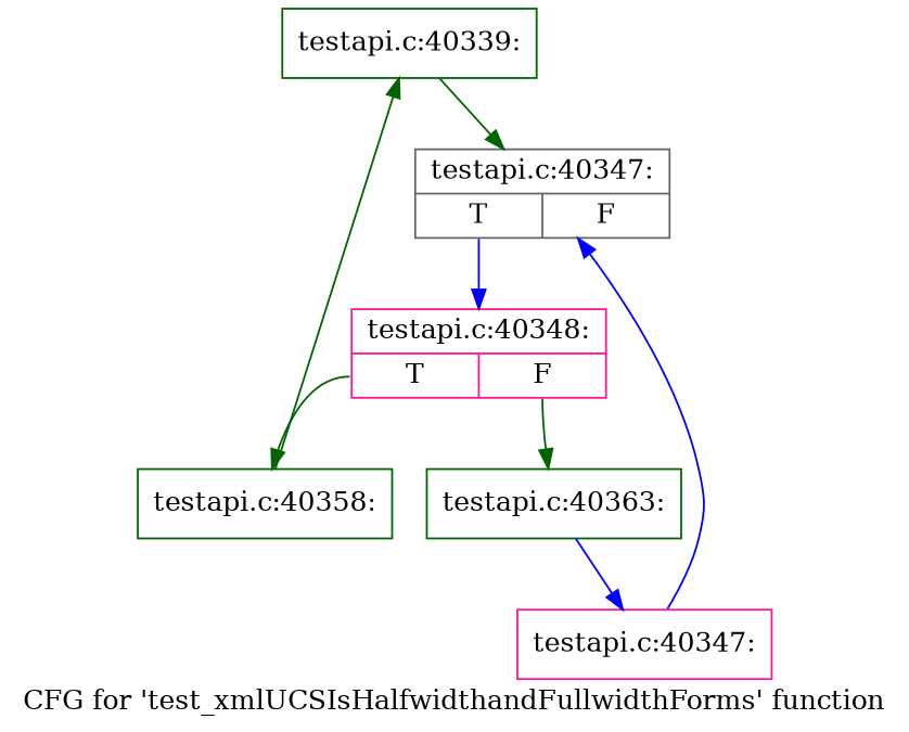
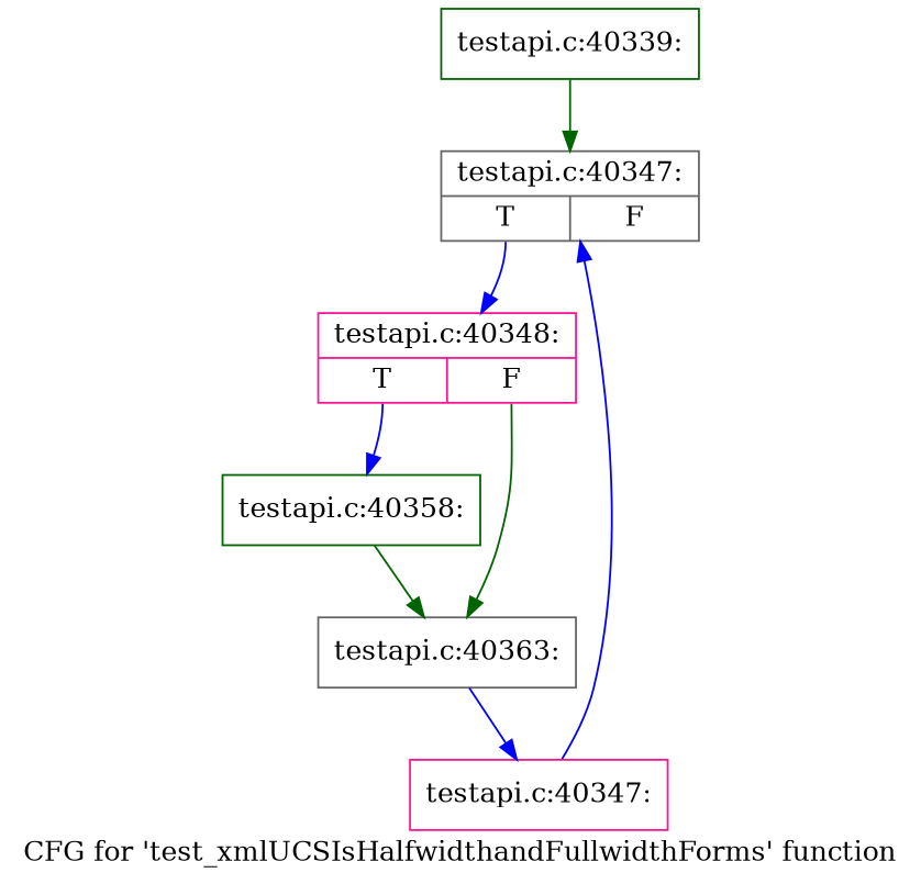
  digraph {
    label="CFG for 'test_xmlUCSIsHalfwidthandFullwidthForms' function"
    node [color=darkgreen shape=record]
    edge [color=blue]
    n1 [label="{testapi.c:40339:}"]
    n2 [color=gray40 label="{testapi.c:40347:|{<s0>T|<s1>F}}"]
    n3 [color=deeppink label="{testapi.c:40348:|{<s0>T|<s1>F}}"]
    n4 [label="{testapi.c:40358:}"]
-   n5 [label="{testapi.c:40363:}"]
+   n5 [color=gray40 label="{testapi.c:40363:}"]
    n6 [color=deeppink label="{testapi.c:40347:}"]
    n1 -> n2 [color=darkgreen]
    n2 -> n3 [tailport=s0]
-   n3 -> n4 [color=darkgreen tailport=s0]
+   n3 -> n4 [tailport=s0]
    n3 -> n5 [color=darkgreen tailport=s1]
-   n4 -> n1 [color=darkgreen]
+   n4 -> n5 [color=darkgreen]
    n5 -> n6
    n6 -> n2
  }
